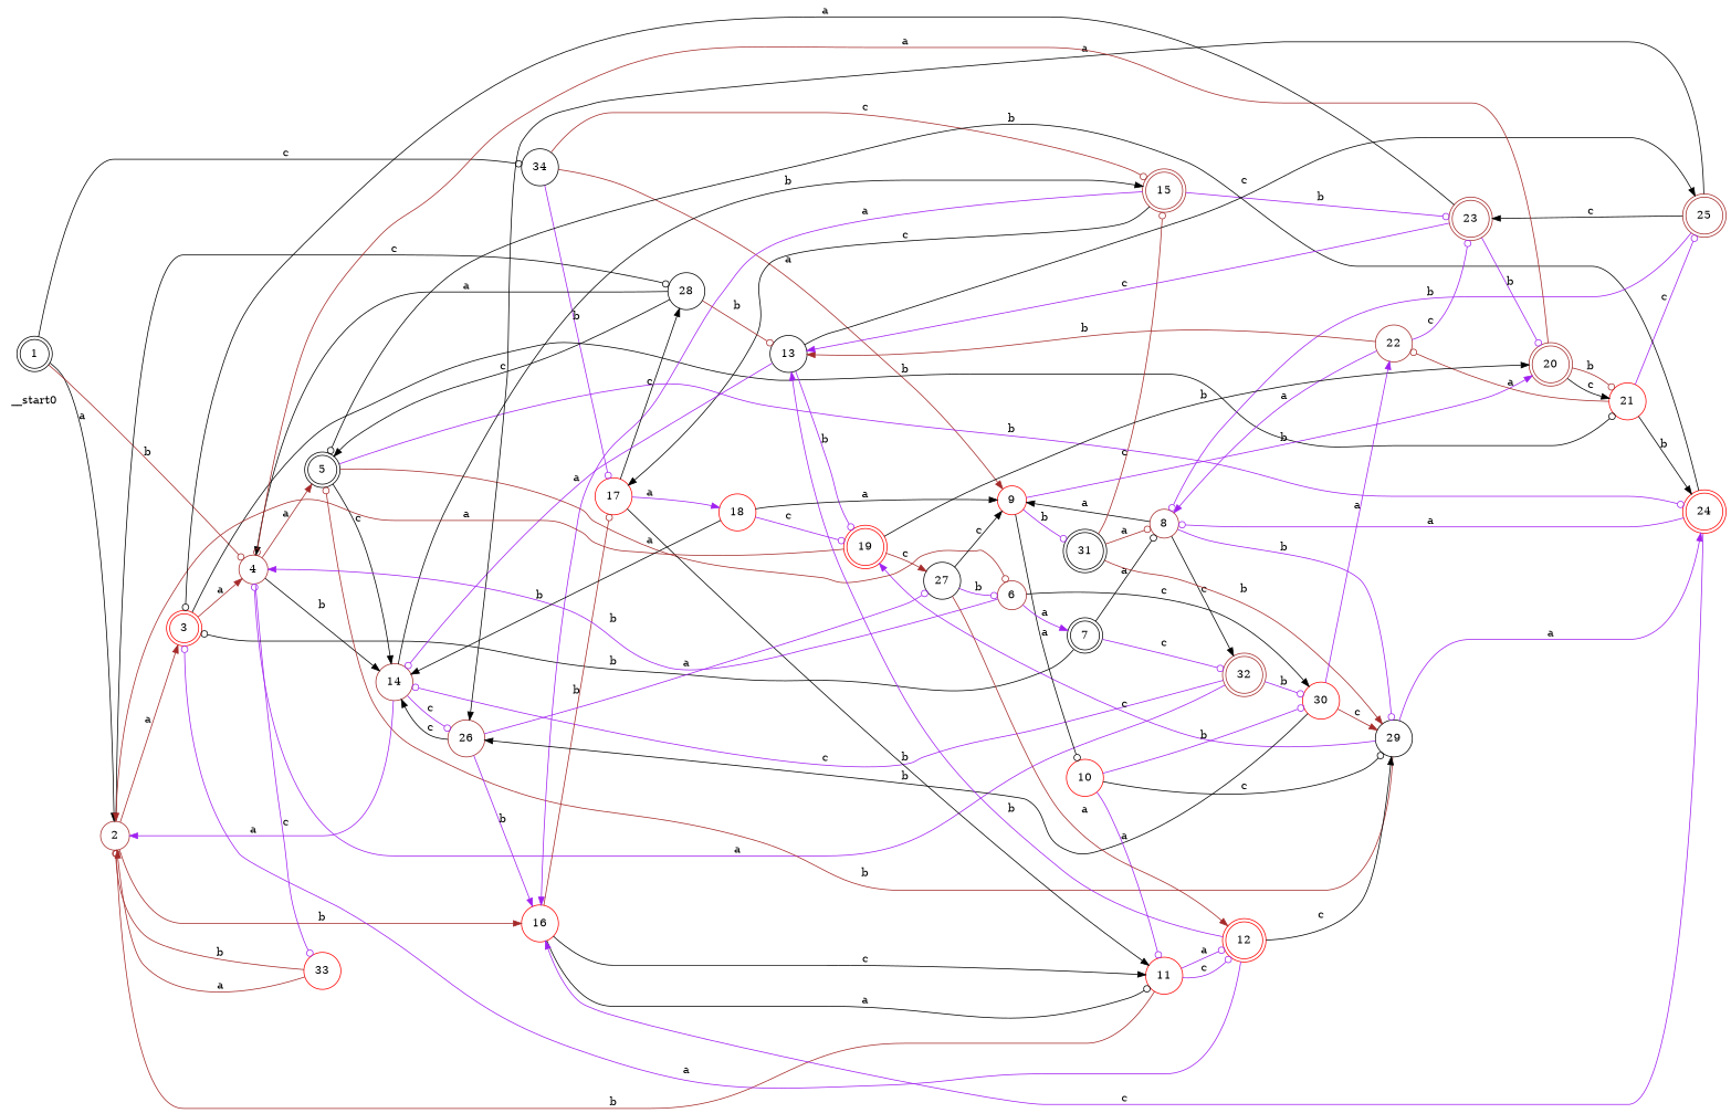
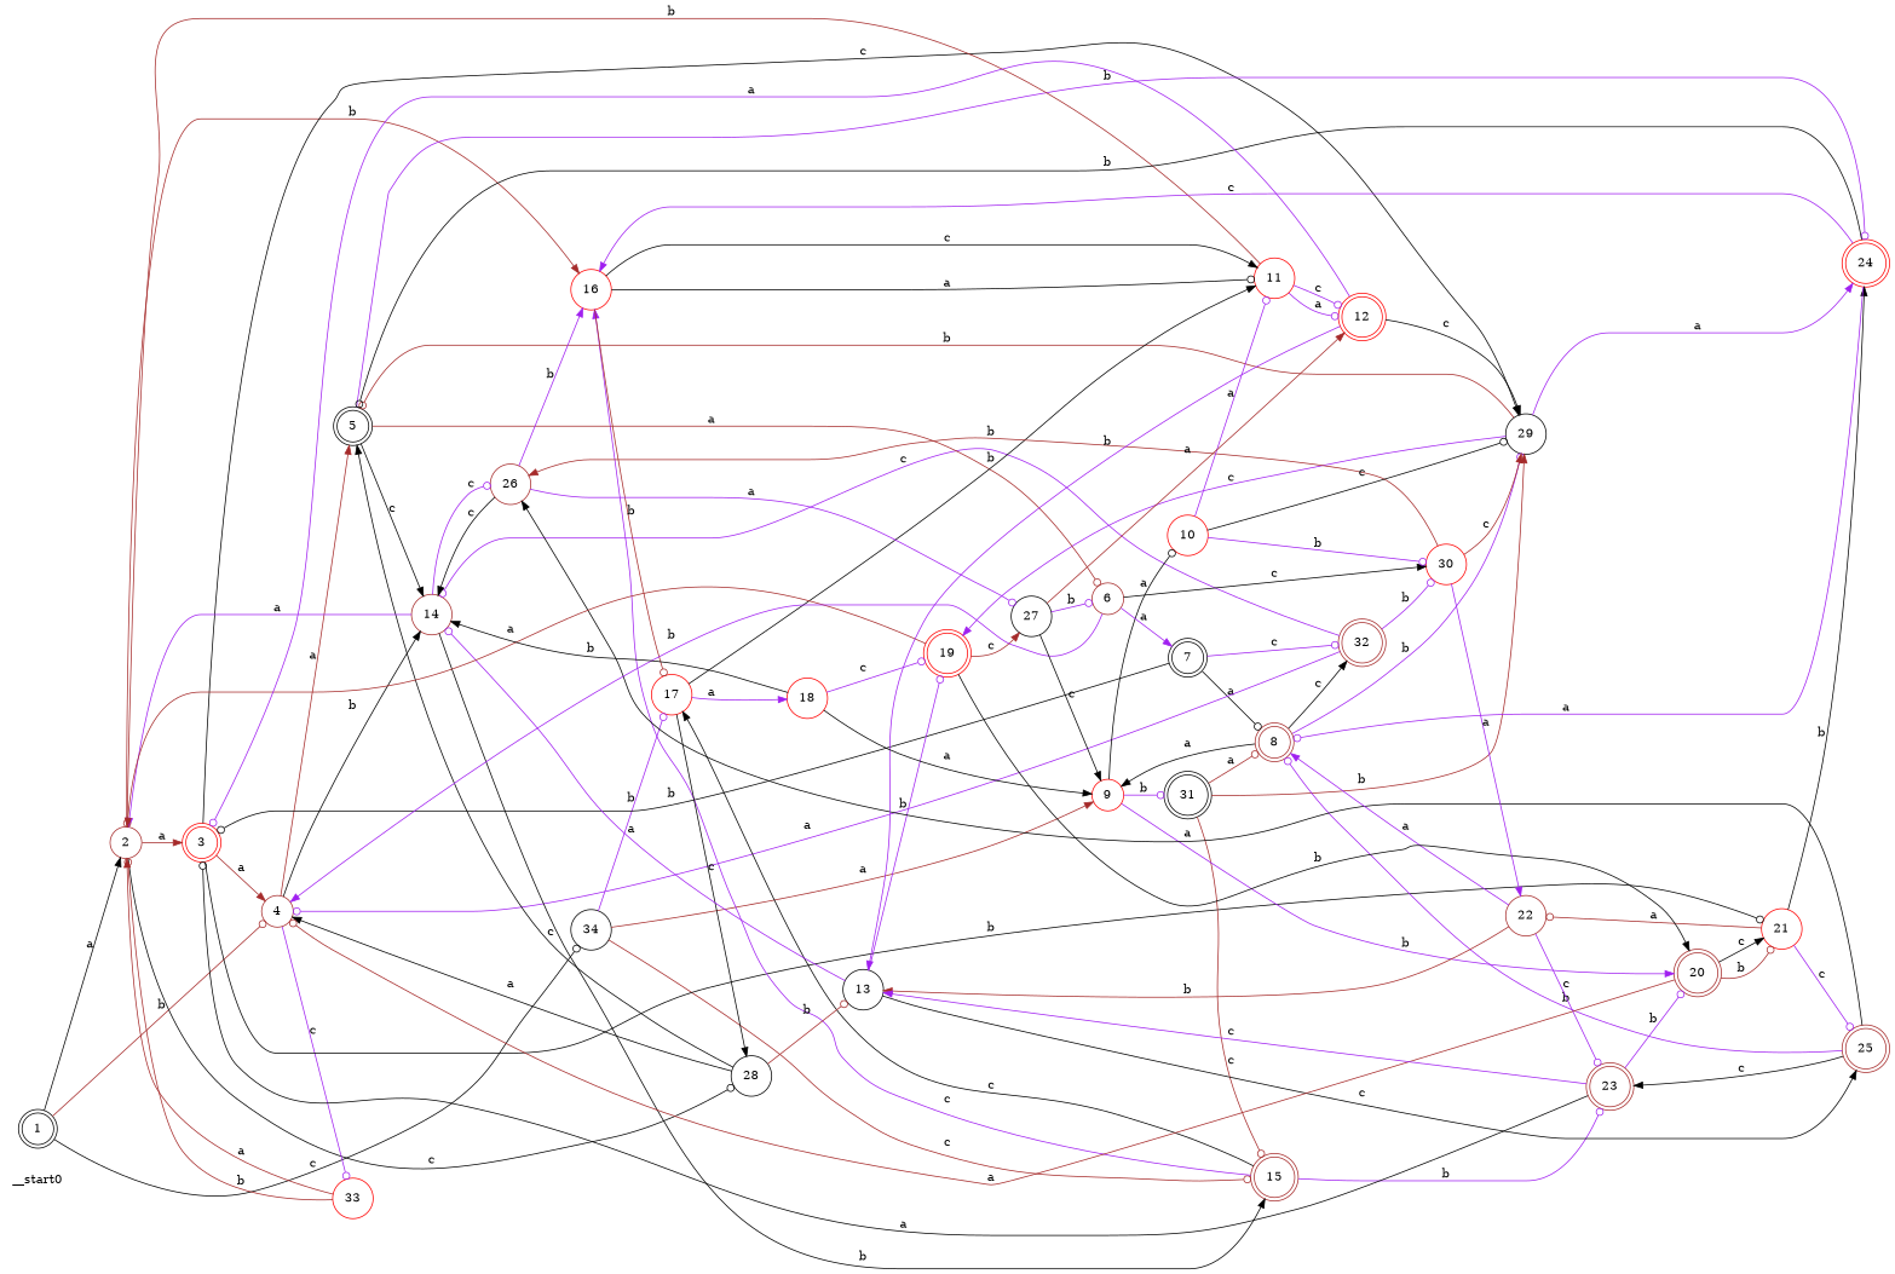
  digraph {
    rankdir=LR
    node [color=red shape=circle fillcolor=white style=filled]
    edge [arrowhead=normal color=purple]
    __start0 [color=black shape=none fillcolor="" style=""]
    n2 [color=black label=1 shape=doublecircle style="rounded,filled"]
    n3 [color=brown label=2]
    n4 [color=brown label=4]
    n5 [color=black label=34]
    n6 [color=black label=7 shape=doublecircle style="rounded,filled"]
    n7 [label=3 shape=doublecircle style="rounded,filled"]
-   n8 [color=brown label=8]
+   n8 [color=brown label=8 shape=doublecircle]
    n9 [color=brown label=32 shape=doublecircle style="rounded,filled"]
    n10 [color=black label=31 shape=doublecircle style="rounded,filled"]
    n11 [color=black label=29]
    n12 [color=brown label=15 shape=doublecircle style="rounded,filled"]
    n13 [label=16]
    n14 [color=black label=28]
    n15 [color=black label=5 shape=doublecircle style="rounded,filled"]
    n16 [color=brown label=14]
    n17 [label=33]
    n18 [label=9]
    n19 [label=17]
    n20 [label=21 style="rounded,filled"]
    n21 [label=11 style="rounded,filled"]
    n22 [color=black label=13]
    n23 [label=24 shape=doublecircle style="rounded,filled"]
    n24 [color=brown label=25 shape=doublecircle style="rounded,filled"]
    n25 [color=brown label=22]
    n26 [label=19 shape=doublecircle style="rounded,filled"]
    n27 [color=brown label=6]
    n28 [color=brown label=26]
    n29 [label=30]
    n30 [label=10]
    n31 [color=brown label=20 shape=doublecircle style="rounded,filled"]
    n32 [label=12 shape=doublecircle style="rounded,filled"]
    n33 [color=black label=27]
    n34 [color=brown label=23 shape=doublecircle style="rounded,filled"]
    n35 [label=18]
    n2 -> n3 [color=black label=a]
    n2 -> n4 [arrowhead=odot color=brown label=b]
    n2 -> n5 [arrowhead=odot color=black label=c]
    n3 -> n7 [color=brown label=a]
    n3 -> n13 [color=brown label=b]
    n3 -> n14 [arrowhead=odot color=black label=c]
    n4 -> n15 [color=brown label=a]
    n4 -> n16 [color=black label=b]
    n4 -> n17 [arrowhead=odot label=c]
    n5 -> n12 [arrowhead=odot color=brown label=c]
    n5 -> n18 [color=brown label=a]
    n5 -> n19 [arrowhead=odot label=b]
    n6 -> n7 [arrowhead=odot color=black label=b]
    n6 -> n8 [arrowhead=odot color=black label=a]
    n6 -> n9 [arrowhead=odot label=c]
    n7 -> n4 [color=brown label=a]
+   n7 -> n11 [color=black label=c]
    n7 -> n20 [arrowhead=odot color=black label=b]
    n8 -> n9 [color=black label=c]
    n8 -> n11 [arrowhead=odot label=b]
    n8 -> n18 [color=black label=a]
    n9 -> n4 [arrowhead=odot label=a]
    n9 -> n16 [arrowhead=odot label=c]
    n9 -> n29 [arrowhead=odot label=b]
    n10 -> n8 [arrowhead=odot color=brown label=a]
    n10 -> n11 [color=brown label=b]
    n10 -> n12 [arrowhead=odot color=brown label=c]
    n11 -> n15 [arrowhead=odot color=brown label=b]
    n11 -> n23 [label=a]
    n11 -> n26 [label=c]
-   n12 -> n13 [label=a]
+   n12 -> n13 [label=c]
    n12 -> n19 [color=black label=c]
    n12 -> n34 [arrowhead=odot label=b]
    n13 -> n19 [arrowhead=odot color=brown label=b]
    n13 -> n21 [arrowhead=odot color=black label=a]
    n13 -> n21 [color=black label=c]
    n14 -> n4 [color=black label=a]
    n14 -> n15 [color=black label=c]
    n14 -> n22 [arrowhead=odot color=brown label=b]
    n15 -> n16 [color=black label=c]
    n15 -> n23 [arrowhead=odot label=b]
    n15 -> n27 [arrowhead=odot color=brown label=a]
    n16 -> n3 [label=a]
    n16 -> n12 [color=black label=b]
    n16 -> n28 [arrowhead=odot label=c]
    n17 -> n3 [color=brown label=a]
    n17 -> n3 [arrowhead=odot color=brown label=b]
    n18 -> n10 [arrowhead=odot label=b]
    n18 -> n30 [arrowhead=odot color=black label=a]
    n18 -> n31 [label=b]
    n19 -> n14 [color=black label=c]
    n19 -> n21 [color=black label=b]
    n19 -> n35 [label=a]
    n20 -> n23 [color=black label=b]
    n20 -> n24 [arrowhead=odot label=c]
    n20 -> n25 [arrowhead=odot color=brown label=a]
    n21 -> n3 [arrowhead=odot color=brown label=b]
    n21 -> n32 [arrowhead=odot label=a]
    n21 -> n32 [arrowhead=odot label=c]
    n22 -> n16 [arrowhead=odot label=a]
    n22 -> n24 [color=black label=c]
    n22 -> n26 [arrowhead=odot label=b]
    n23 -> n8 [arrowhead=odot label=a]
    n23 -> n13 [label=c]
    n23 -> n15 [arrowhead=odot color=black label=b]
    n24 -> n8 [arrowhead=odot label=b]
    n24 -> n28 [color=black label=a]
    n24 -> n34 [color=black label=c]
    n25 -> n8 [label=a]
    n25 -> n22 [color=brown label=b]
    n25 -> n34 [arrowhead=odot label=c]
    n26 -> n3 [color=brown label=a]
    n26 -> n31 [color=black label=b]
    n26 -> n33 [color=brown label=c]
    n27 -> n4 [label=b]
    n27 -> n6 [label=a]
    n27 -> n29 [color=black label=c]
    n28 -> n13 [label=b]
    n28 -> n16 [color=black label=c]
    n28 -> n33 [arrowhead=odot label=a]
    n29 -> n11 [color=brown label=c]
    n29 -> n25 [label=a]
-   n29 -> n28 [color=black label=b]
+   n29 -> n28 [color=brown label=b]
    n30 -> n11 [arrowhead=odot color=black label=c]
    n30 -> n21 [arrowhead=odot label=a]
    n30 -> n29 [arrowhead=odot label=b]
    n31 -> n4 [arrowhead=odot color=brown label=a]
    n31 -> n20 [arrowhead=odot color=brown label=b]
    n31 -> n20 [color=black label=c]
    n32 -> n7 [arrowhead=odot label=a]
    n32 -> n11 [color=black label=c]
    n32 -> n22 [label=b]
    n33 -> n18 [color=black label=c]
    n33 -> n27 [arrowhead=odot label=b]
    n33 -> n32 [color=brown label=a]
    n34 -> n7 [arrowhead=odot color=black label=a]
    n34 -> n22 [label=c]
    n34 -> n31 [arrowhead=odot label=b]
    n35 -> n16 [color=black label=b]
    n35 -> n18 [color=black label=a]
    n35 -> n26 [arrowhead=odot label=c]
  }
